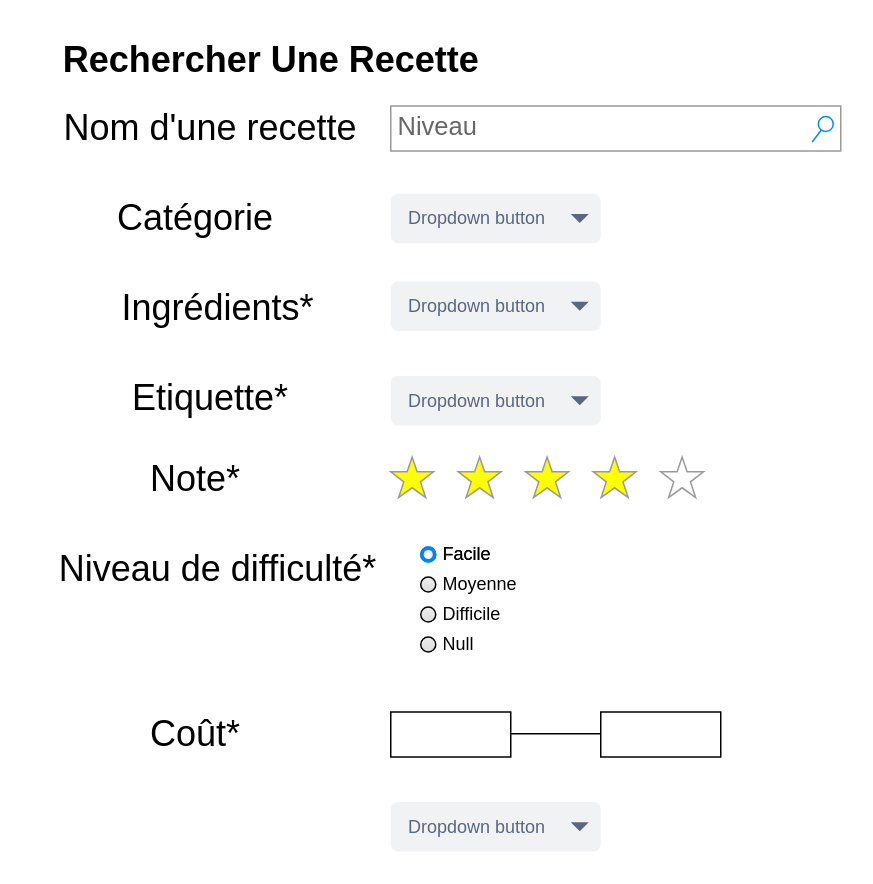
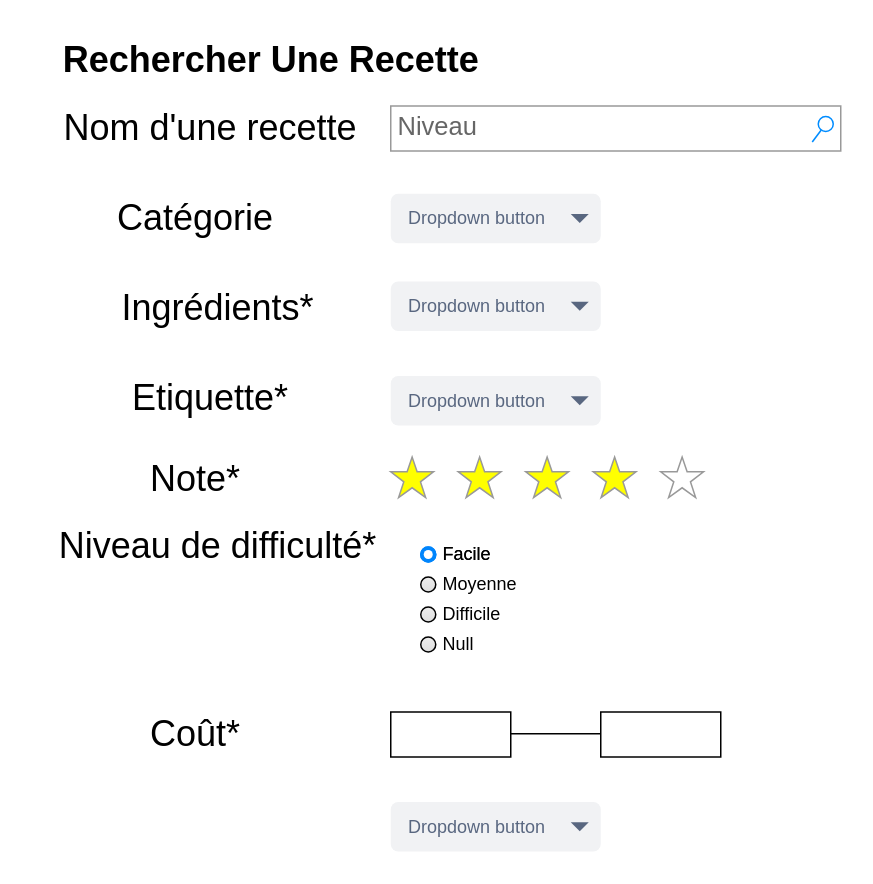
  <mxCell id="0" />
  <mxCell id="1" parent="0" />
  <mxCell id="2" value="Rechercher Une Recette" style="text;strokeColor=none;fillColor=none;html=1;fontSize=24;fontStyle=1;verticalAlign=middle;align=center;" parent="1" vertex="1"><mxGeometry x="110" y="20" width="140" height="40" as="geometry" /></mxCell>
  <mxCell id="3" value="Niveau" style="strokeWidth=1;shadow=0;dashed=0;align=center;html=1;shape=mxgraph.mockup.forms.searchBox;strokeColor=#999999;mainText=;strokeColor2=#008cff;fontColor=#666666;fontSize=17;align=left;spacingLeft=3;whiteSpace=wrap;" parent="1" vertex="1"><mxGeometry x="260" y="70" width="300" height="30" as="geometry" /></mxCell>
  <mxCell id="4" value="&lt;font style=&quot;font-size: 24px;&quot;&gt;Nom d'une recette&lt;/font&gt;" style="text;html=1;align=center;verticalAlign=middle;whiteSpace=wrap;rounded=0;" parent="1" vertex="1"><mxGeometry y="70" width="240" height="30" as="geometry" x="20" /></mxCell>
  <mxCell id="5" value="&lt;font style=&quot;font-size: 24px;&quot;&gt;Catégorie&lt;/font&gt;" style="text;html=1;align=center;verticalAlign=middle;whiteSpace=wrap;rounded=0;" parent="1" vertex="1"><mxGeometry x="30" y="130" width="200" height="30" as="geometry" /></mxCell>
  <mxCell id="6" value="Dropdown button" style="rounded=1;fillColor=#F1F2F4;strokeColor=none;html=1;whiteSpace=wrap;fontColor=#596780;align=left;fontSize=12;spacingLeft=10;sketch=0;" parent="1" vertex="1"><mxGeometry x="260" y="128.5" width="140" height="33" as="geometry" /></mxCell>
  <mxCell id="7" value="" style="shape=triangle;direction=south;fillColor=#596780;strokeColor=none;html=1;sketch=0;" parent="6" vertex="1"><mxGeometry x="1" y="0.5" width="12" height="6" relative="1" as="geometry"><mxPoint x="-20" y="-3" as="offset" /></mxGeometry></mxCell>
  <mxCell id="8" value="&lt;font style=&quot;font-size: 24px;&quot;&gt;Etiquette*&lt;/font&gt;" style="text;html=1;align=center;verticalAlign=middle;whiteSpace=wrap;rounded=0;" parent="1" vertex="1"><mxGeometry x="110" y="250" width="60" height="30" as="geometry" /></mxCell>
  <mxCell id="9" value="&lt;font style=&quot;font-size: 24px;&quot;&gt;Note*&lt;/font&gt;" style="text;html=1;align=center;verticalAlign=middle;whiteSpace=wrap;rounded=0;" parent="1" vertex="1"><mxGeometry x="100" y="304" width="60" height="30" as="geometry" /></mxCell>
  <mxCell id="10" value="Dropdown button" style="rounded=1;fillColor=#F1F2F4;strokeColor=none;html=1;whiteSpace=wrap;fontColor=#596780;align=left;fontSize=12;spacingLeft=10;sketch=0;" parent="1" vertex="1"><mxGeometry x="260" y="250" width="140" height="33" as="geometry" /></mxCell>
  <mxCell id="11" value="" style="shape=triangle;direction=south;fillColor=#596780;strokeColor=none;html=1;sketch=0;" parent="10" vertex="1"><mxGeometry x="1" y="0.5" width="12" height="6" relative="1" as="geometry"><mxPoint x="-20" y="-3" as="offset" /></mxGeometry></mxCell>
  <mxCell id="12" value="" style="verticalLabelPosition=bottom;shadow=0;dashed=0;align=center;html=1;verticalAlign=top;strokeWidth=1;shape=mxgraph.mockup.misc.rating;strokeColor=#999999;fillColor=#ffff00;emptyFillColor=#ffffff;grade=4;ratingScale=5;ratingStyle=star;" parent="1" vertex="1"><mxGeometry x="260" y="304" width="225" height="30" as="geometry" /></mxCell>
- <mxCell id="13" value="&lt;font style=&quot;font-size: 24px;&quot;&gt;Niveau de difficulté*&lt;/font&gt;" style="text;html=1;align=center;verticalAlign=middle;whiteSpace=wrap;rounded=0;" parent="1" vertex="1"><mxGeometry x="30" y="364" width="230" height="30" as="geometry" /></mxCell>
+ <mxCell id="13" value="&lt;font style=&quot;font-size: 24px;&quot;&gt;Niveau de difficulté*&lt;/font&gt;" style="text;html=1;align=center;verticalAlign=middle;whiteSpace=wrap;rounded=0;" parent="1" vertex="1"><mxGeometry x="30" y="349" width="230" height="30" as="geometry" /></mxCell>
  <mxCell id="14" value="&lt;font style=&quot;font-size: 24px;&quot;&gt;Coût*&lt;/font&gt;" style="text;html=1;align=center;verticalAlign=middle;whiteSpace=wrap;rounded=0;" parent="1" vertex="1"><mxGeometry x="100" y="474" width="60" height="30" as="geometry" /></mxCell>
  <mxCell id="15" value="Facile" style="html=1;shadow=0;dashed=0;shape=mxgraph.bootstrap.radioButton2;labelPosition=right;verticalLabelPosition=middle;align=left;verticalAlign=middle;gradientColor=#DEDEDE;fillColor=#EDEDED;checked=1;spacing=5;checkedFill=#0085FC;checkedStroke=#ffffff;sketch=0;" parent="1" vertex="1"><mxGeometry x="280" y="364" width="10" height="10" as="geometry" /></mxCell>
  <mxCell id="16" value="Moyenne" style="html=1;shadow=0;dashed=0;shape=mxgraph.bootstrap.radioButton2;labelPosition=right;verticalLabelPosition=middle;align=left;verticalAlign=middle;gradientColor=#DEDEDE;fillColor=#EDEDED;checked=0;spacing=5;checkedFill=#0085FC;checkedStroke=#ffffff;sketch=0;" parent="1" vertex="1"><mxGeometry x="280" y="384" width="10" height="10" as="geometry" /></mxCell>
  <mxCell id="17" value="Difficile" style="html=1;shadow=0;dashed=0;shape=mxgraph.bootstrap.radioButton2;labelPosition=right;verticalLabelPosition=middle;align=left;verticalAlign=middle;gradientColor=#DEDEDE;fillColor=#EDEDED;checked=0;spacing=5;fontColor=#000000;checkedFill=#0085FC;checkedStroke=#ffffff;sketch=0;" parent="1" vertex="1"><mxGeometry x="280" y="404" width="10" height="10" as="geometry" /></mxCell>
  <mxCell id="18" value="" style="rounded=0;whiteSpace=wrap;html=1;points=[[0,0,0,0,0],[0,0.25,0,0,0],[0,0.5,0,0,0],[0,0.75,0,0,0],[0,1,0,0,0],[0.25,0,0,0,0],[0.25,1,0,0,0],[0.5,0,0,0,0],[0.5,1,0,0,0],[0.75,0,0,0,0],[0.75,1,0,0,0],[1,0,0,0,0],[1,0.25,0,0,0],[1,0.5,0,0,0],[1,0.75,0,0,0],[1,1,0,0,0]];" parent="1" vertex="1"><mxGeometry x="260" y="474" width="80" height="30" as="geometry" /></mxCell>
  <mxCell id="19" value="" style="rounded=0;whiteSpace=wrap;html=1;" parent="1" vertex="1"><mxGeometry x="400" y="474" width="80" height="30" as="geometry" /></mxCell>
  <mxCell id="20" value="" style="endArrow=none;html=1;rounded=0;" parent="1" edge="1"><mxGeometry width="50" height="50" relative="1" as="geometry"><mxPoint x="340" y="488.5" as="sourcePoint" /><mxPoint x="400" y="488.5" as="targetPoint" /></mxGeometry></mxCell>
  <mxCell id="21" value="Dropdown button" style="rounded=1;fillColor=#F1F2F4;strokeColor=none;html=1;whiteSpace=wrap;fontColor=#596780;align=left;fontSize=12;spacingLeft=10;sketch=0;" parent="1" vertex="1"><mxGeometry x="260" y="534" width="140" height="33" as="geometry" /></mxCell>
  <mxCell id="22" value="" style="shape=triangle;direction=south;fillColor=#596780;strokeColor=none;html=1;sketch=0;" parent="21" vertex="1"><mxGeometry x="1" y="0.5" width="12" height="6" relative="1" as="geometry"><mxPoint x="-20" y="-3" as="offset" /></mxGeometry></mxCell>
  <mxCell id="23" value="Facile" style="html=1;shadow=0;dashed=0;shape=mxgraph.bootstrap.radioButton2;labelPosition=right;verticalLabelPosition=middle;align=left;verticalAlign=middle;gradientColor=#DEDEDE;fillColor=#EDEDED;checked=1;spacing=5;checkedFill=#0085FC;checkedStroke=#ffffff;sketch=0;" parent="1" vertex="1"><mxGeometry x="280" y="364" width="10" height="10" as="geometry" /></mxCell>
  <mxCell id="24" value="Null" style="html=1;shadow=0;dashed=0;shape=mxgraph.bootstrap.radioButton2;labelPosition=right;verticalLabelPosition=middle;align=left;verticalAlign=middle;gradientColor=#DEDEDE;fillColor=#EDEDED;checked=0;spacing=5;checkedFill=#0085FC;checkedStroke=#ffffff;sketch=0;" parent="1" vertex="1"><mxGeometry x="280" y="424" width="10" height="10" as="geometry" /></mxCell>
  <mxCell id="25" value="&lt;font style=&quot;font-size: 24px;&quot;&gt;Ingrédients*&lt;/font&gt;" style="text;html=1;align=center;verticalAlign=middle;whiteSpace=wrap;rounded=0;" parent="1" vertex="1"><mxGeometry x="115" y="190" width="60" height="30" as="geometry" /></mxCell>
  <mxCell id="26" value="Dropdown button" style="rounded=1;fillColor=#F1F2F4;strokeColor=none;html=1;whiteSpace=wrap;fontColor=#596780;align=left;fontSize=12;spacingLeft=10;sketch=0;" parent="1" vertex="1"><mxGeometry x="260" y="187" width="140" height="33" as="geometry" /></mxCell>
  <mxCell id="27" value="" style="shape=triangle;direction=south;fillColor=#596780;strokeColor=none;html=1;sketch=0;" parent="26" vertex="1"><mxGeometry x="1" y="0.5" width="12" height="6" relative="1" as="geometry"><mxPoint x="-20" y="-3" as="offset" /></mxGeometry></mxCell>
